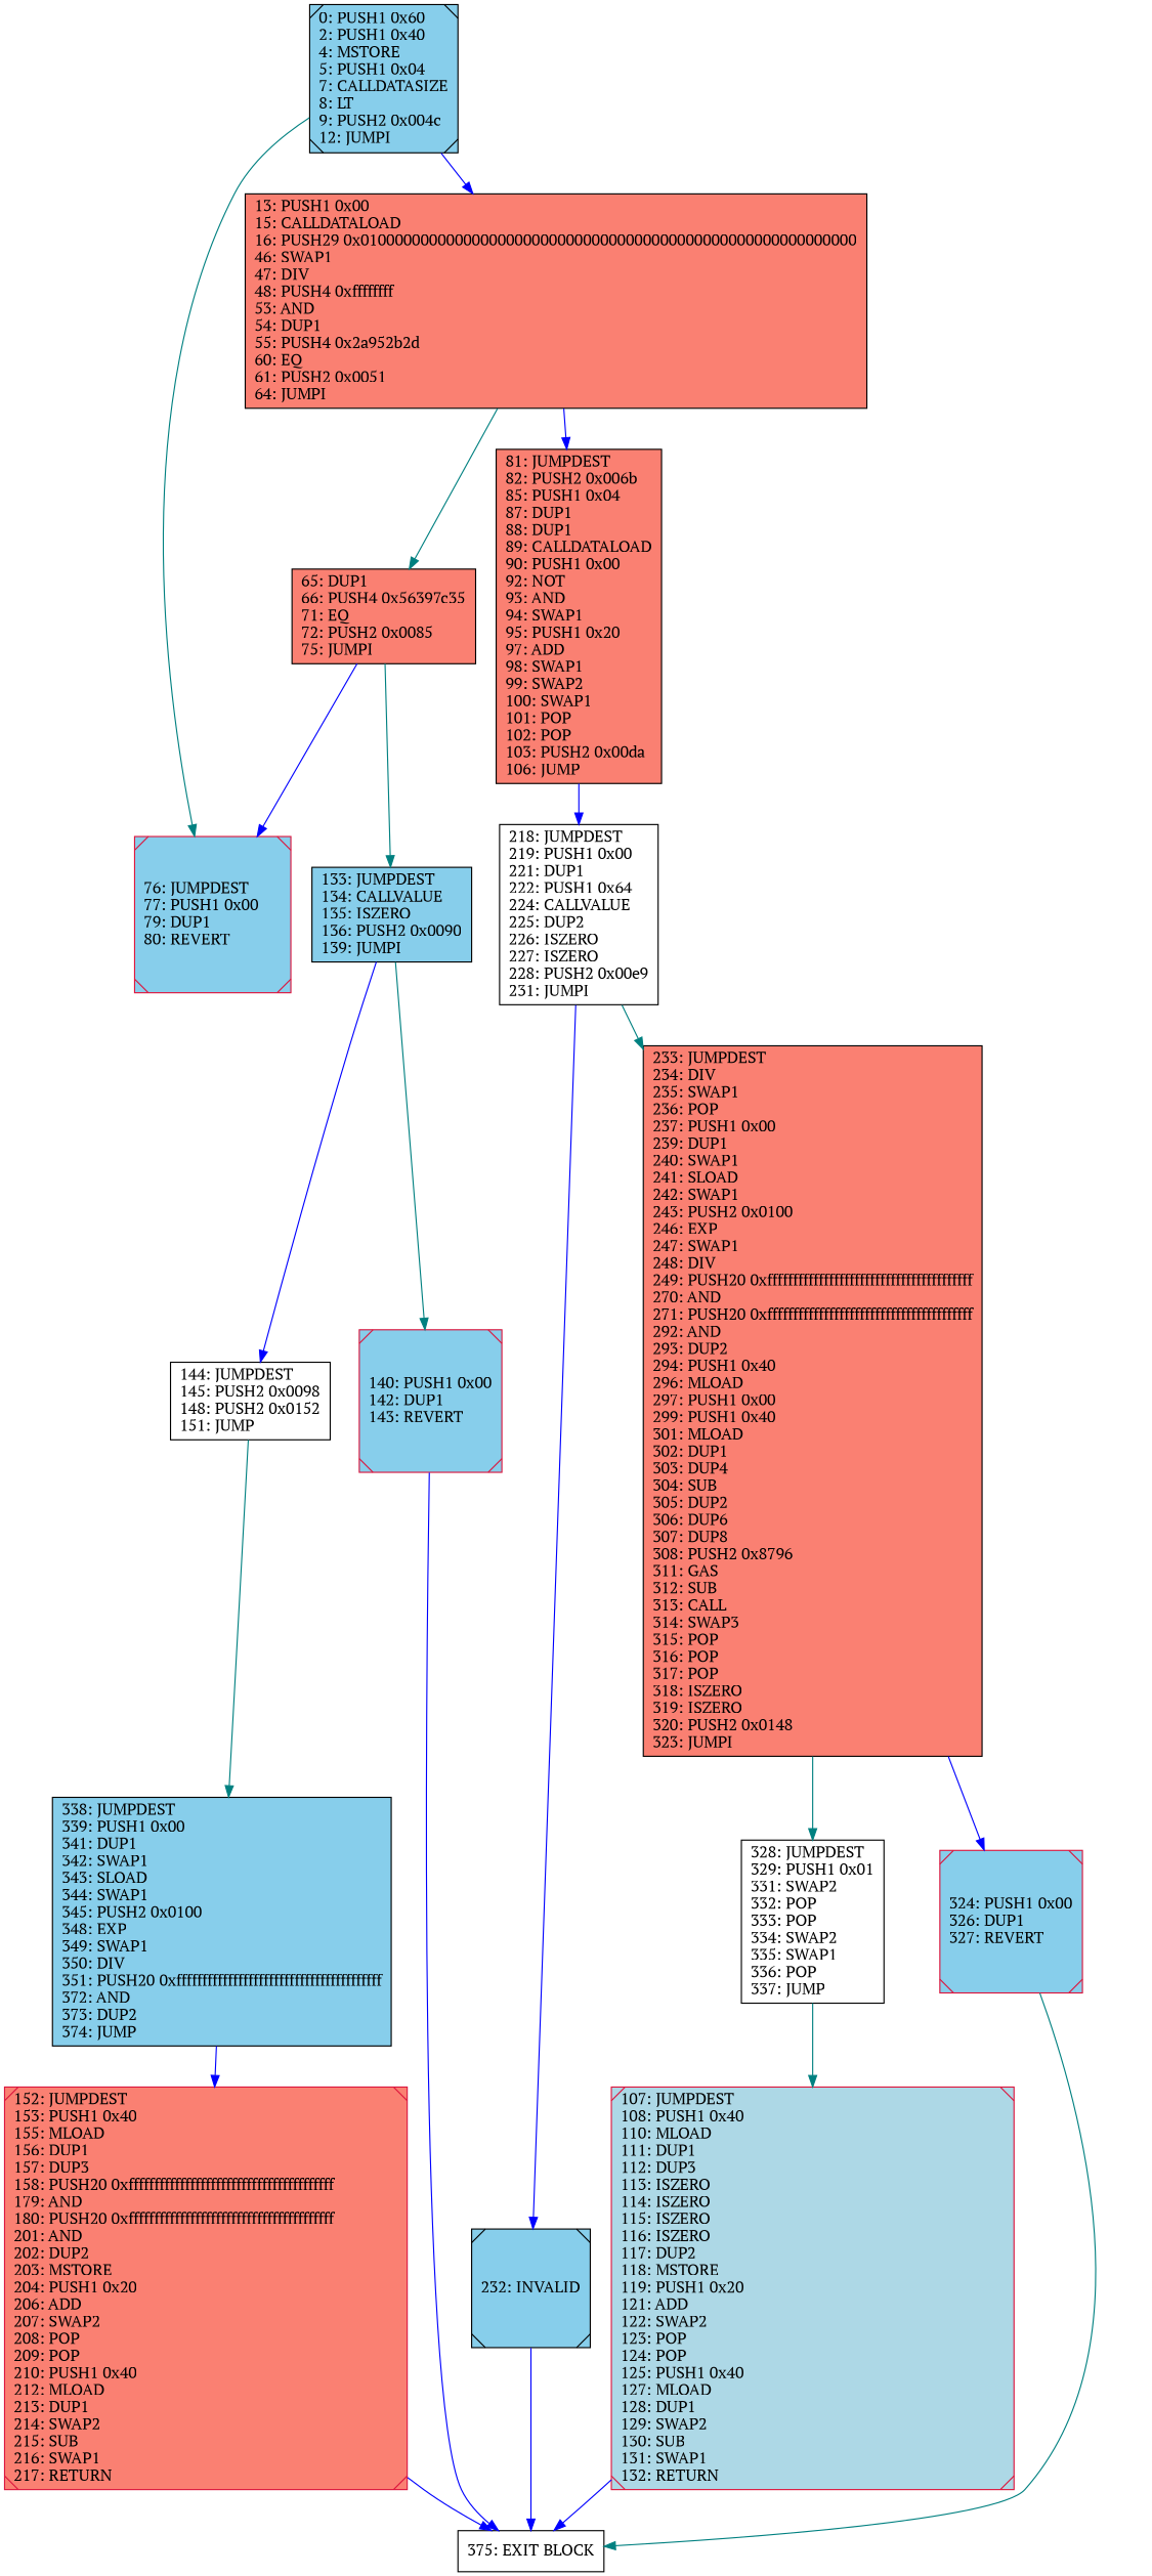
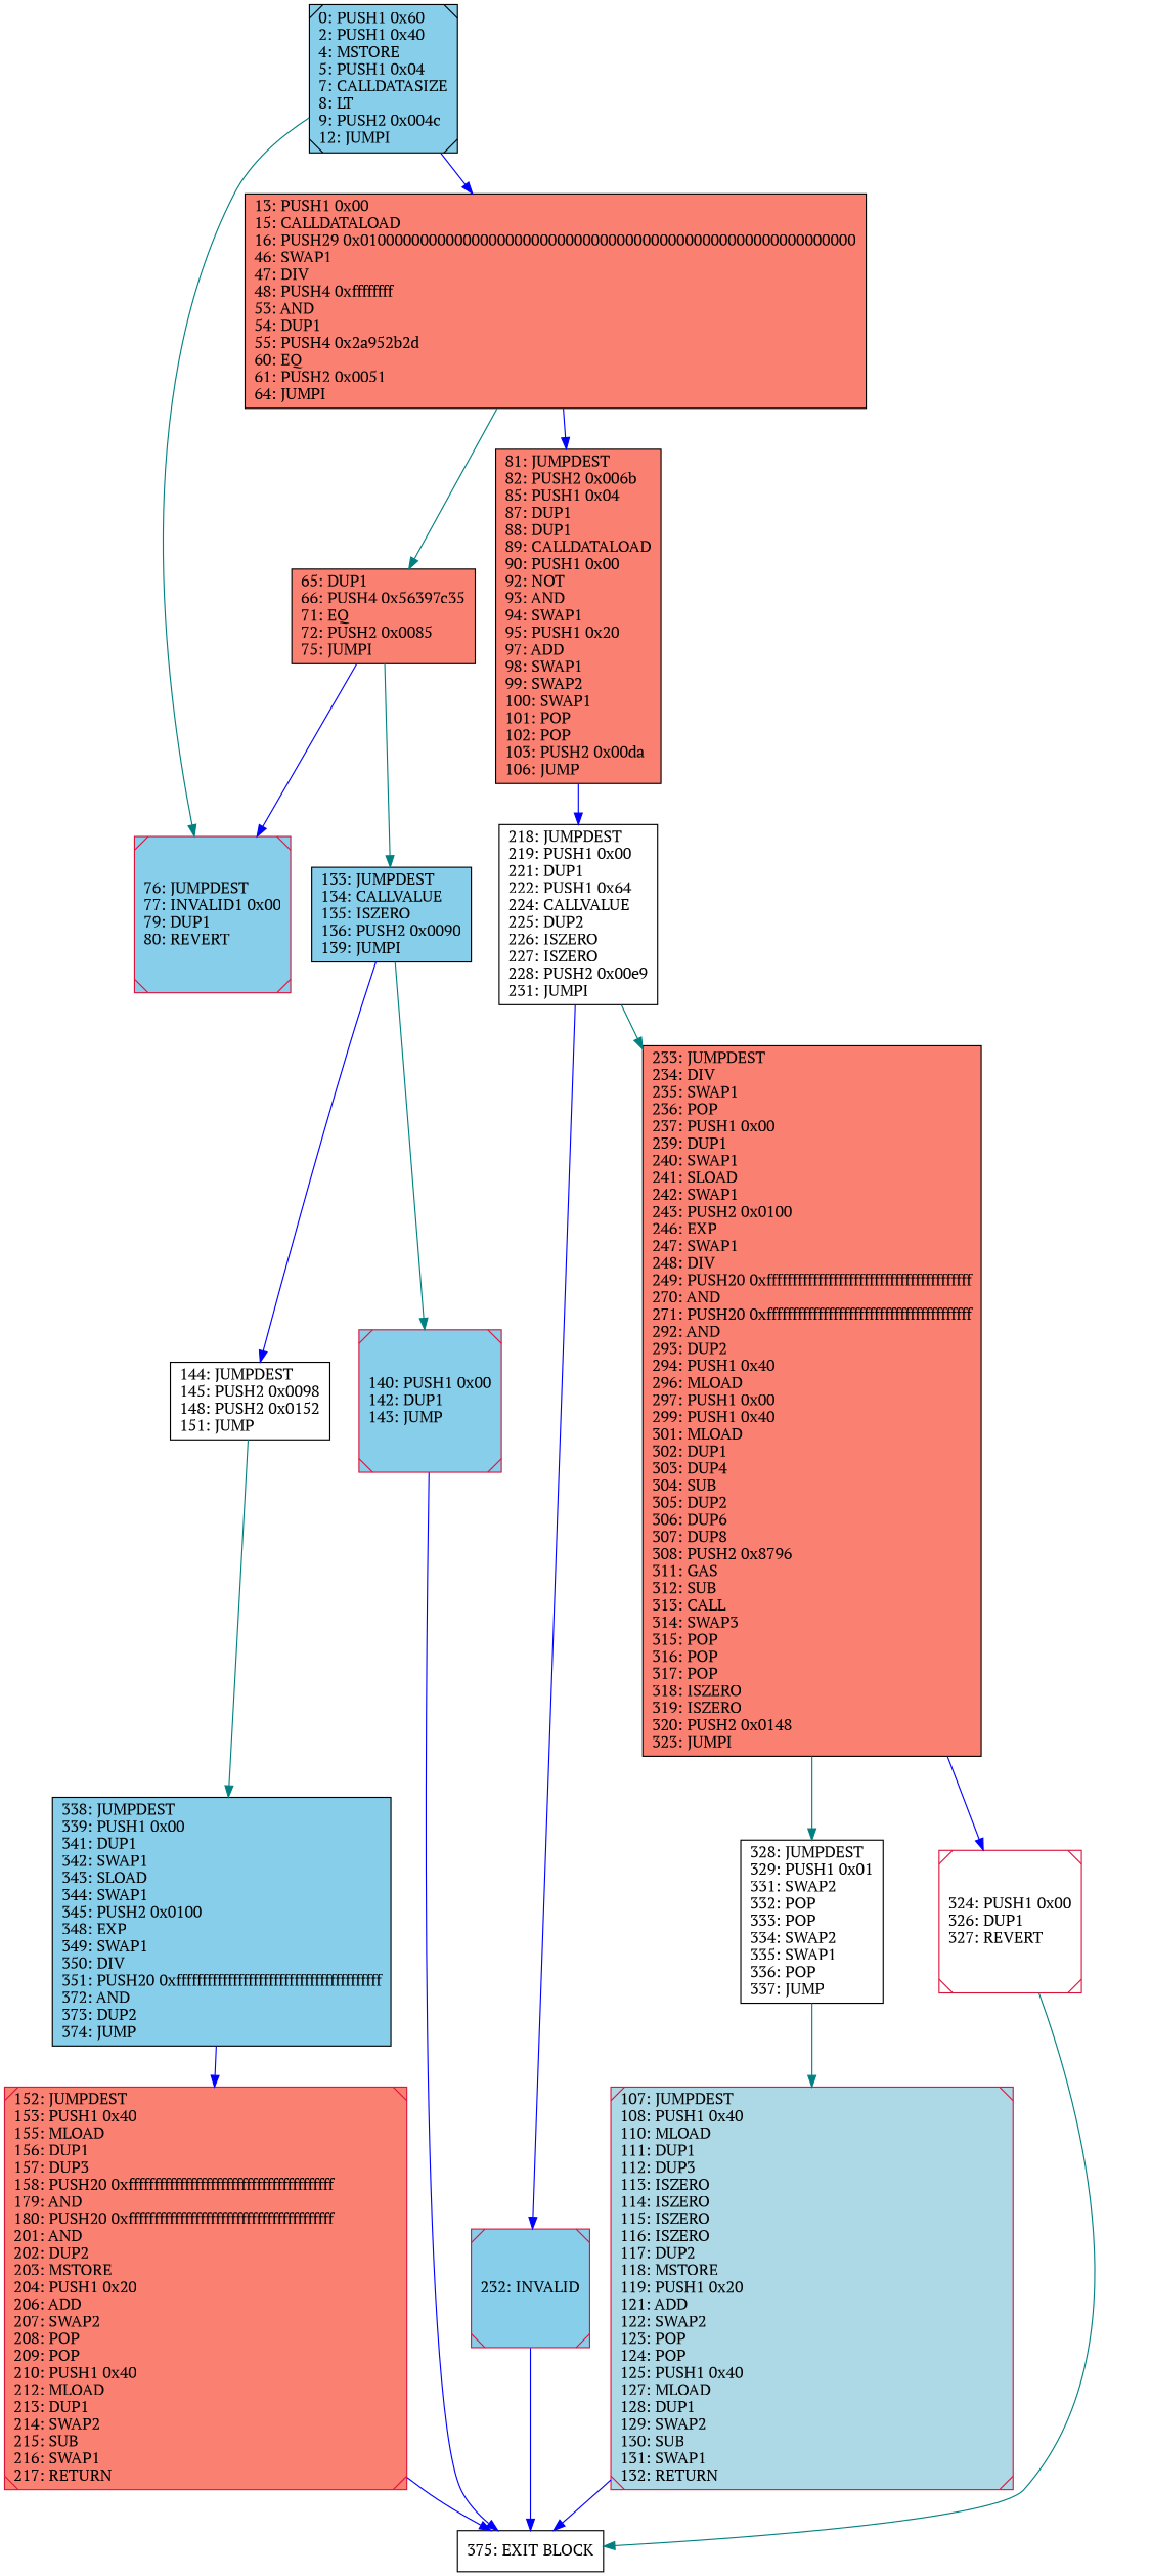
  digraph {
    fontname="PT Serif"
    rankdir=UD
    node [color=black fillcolor=skyblue fontcolor=black fontname="PT Serif" shape=box style=filled]
    edge [color=blue fontname="PT Serif"]
    n1 [fillcolor=white label="218: JUMPDEST\l219: PUSH1 0x00\l221: DUP1\l222: PUSH1 0x64\l224: CALLVALUE\l225: DUP2\l226: ISZERO\l227: ISZERO\l228: PUSH2 0x00e9\l231: JUMPI\l"]
-   n2 [label="232: INVALID\l" shape=Msquare]
+   n2 [color=crimson label="232: INVALID\l" shape=Msquare]
    n3 [fillcolor=salmon label="233: JUMPDEST\l234: DIV\l235: SWAP1\l236: POP\l237: PUSH1 0x00\l239: DUP1\l240: SWAP1\l241: SLOAD\l242: SWAP1\l243: PUSH2 0x0100\l246: EXP\l247: SWAP1\l248: DIV\l249: PUSH20 0xffffffffffffffffffffffffffffffffffffffff\l270: AND\l271: PUSH20 0xffffffffffffffffffffffffffffffffffffffff\l292: AND\l293: DUP2\l294: PUSH1 0x40\l296: MLOAD\l297: PUSH1 0x00\l299: PUSH1 0x40\l301: MLOAD\l302: DUP1\l303: DUP4\l304: SUB\l305: DUP2\l306: DUP6\l307: DUP8\l308: PUSH2 0x8796\l311: GAS\l312: SUB\l313: CALL\l314: SWAP3\l315: POP\l316: POP\l317: POP\l318: ISZERO\l319: ISZERO\l320: PUSH2 0x0148\l323: JUMPI\l"]
    n4 [fillcolor=white label="375: EXIT BLOCK\l"]
-   n5 [color=crimson label="324: PUSH1 0x00\l326: DUP1\l327: REVERT\l" shape=Msquare]
+   n5 [color=crimson fillcolor=white label="324: PUSH1 0x00\l326: DUP1\l327: REVERT\l" shape=Msquare]
    n6 [fillcolor=white label="328: JUMPDEST\l329: PUSH1 0x01\l331: SWAP2\l332: POP\l333: POP\l334: SWAP2\l335: SWAP1\l336: POP\l337: JUMP\l"]
    n7 [fillcolor=salmon label="81: JUMPDEST\l82: PUSH2 0x006b\l85: PUSH1 0x04\l87: DUP1\l88: DUP1\l89: CALLDATALOAD\l90: PUSH1 0x00\l92: NOT\l93: AND\l94: SWAP1\l95: PUSH1 0x20\l97: ADD\l98: SWAP1\l99: SWAP2\l100: SWAP1\l101: POP\l102: POP\l103: PUSH2 0x00da\l106: JUMP\l"]
    n8 [label="338: JUMPDEST\l339: PUSH1 0x00\l341: DUP1\l342: SWAP1\l343: SLOAD\l344: SWAP1\l345: PUSH2 0x0100\l348: EXP\l349: SWAP1\l350: DIV\l351: PUSH20 0xffffffffffffffffffffffffffffffffffffffff\l372: AND\l373: DUP2\l374: JUMP\l"]
    n9 [color=crimson fillcolor=salmon label="152: JUMPDEST\l153: PUSH1 0x40\l155: MLOAD\l156: DUP1\l157: DUP3\l158: PUSH20 0xffffffffffffffffffffffffffffffffffffffff\l179: AND\l180: PUSH20 0xffffffffffffffffffffffffffffffffffffffff\l201: AND\l202: DUP2\l203: MSTORE\l204: PUSH1 0x20\l206: ADD\l207: SWAP2\l208: POP\l209: POP\l210: PUSH1 0x40\l212: MLOAD\l213: DUP1\l214: SWAP2\l215: SUB\l216: SWAP1\l217: RETURN\l" shape=Msquare]
    n10 [label="0: PUSH1 0x60\l2: PUSH1 0x40\l4: MSTORE\l5: PUSH1 0x04\l7: CALLDATASIZE\l8: LT\l9: PUSH2 0x004c\l12: JUMPI\l" shape=Msquare]
-   n11 [color=crimson label="76: JUMPDEST\l77: PUSH1 0x00\l79: DUP1\l80: REVERT\l" shape=Msquare]
+   n11 [color=crimson label="76: JUMPDEST\l77: INVALID1 0x00\l79: DUP1\l80: REVERT\l" shape=Msquare]
    n12 [fillcolor=salmon label="13: PUSH1 0x00\l15: CALLDATALOAD\l16: PUSH29 0x0100000000000000000000000000000000000000000000000000000000\l46: SWAP1\l47: DIV\l48: PUSH4 0xffffffff\l53: AND\l54: DUP1\l55: PUSH4 0x2a952b2d\l60: EQ\l61: PUSH2 0x0051\l64: JUMPI\l"]
    n13 [fillcolor=salmon label="65: DUP1\l66: PUSH4 0x56397c35\l71: EQ\l72: PUSH2 0x0085\l75: JUMPI\l"]
    n14 [fillcolor=white label="144: JUMPDEST\l145: PUSH2 0x0098\l148: PUSH2 0x0152\l151: JUMP\l"]
-   n15 [color=crimson label="140: PUSH1 0x00\l142: DUP1\l143: REVERT\l" shape=Msquare]
+   n15 [color=crimson label="140: PUSH1 0x00\l142: DUP1\l143: JUMP\l" shape=Msquare]
    n16 [label="133: JUMPDEST\l134: CALLVALUE\l135: ISZERO\l136: PUSH2 0x0090\l139: JUMPI\l"]
    n17 [color=crimson fillcolor=lightblue label="107: JUMPDEST\l108: PUSH1 0x40\l110: MLOAD\l111: DUP1\l112: DUP3\l113: ISZERO\l114: ISZERO\l115: ISZERO\l116: ISZERO\l117: DUP2\l118: MSTORE\l119: PUSH1 0x20\l121: ADD\l122: SWAP2\l123: POP\l124: POP\l125: PUSH1 0x40\l127: MLOAD\l128: DUP1\l129: SWAP2\l130: SUB\l131: SWAP1\l132: RETURN\l" shape=Msquare]
    n1 -> n2
    n1 -> n3 [color=teal]
    n2 -> n4
    n3 -> n5
    n3 -> n6 [color=teal]
    n5 -> n4 [color=teal]
    n6 -> n17 [color=teal]
    n7 -> n1
    n8 -> n9
    n9 -> n4
    n10 -> n11 [color=teal]
    n10 -> n12
    n12 -> n7
    n12 -> n13 [color=teal]
    n13 -> n11
    n13 -> n16 [color=teal]
    n14 -> n8 [color=teal]
    n15 -> n4
    n16 -> n14
    n16 -> n15 [color=teal]
    n17 -> n4
  }
